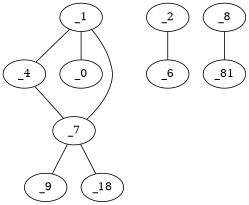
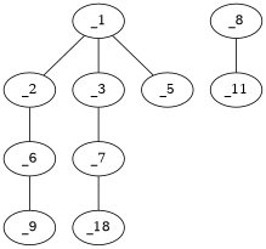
  graph {
    node [charge=0 chem=1 symbol="C  " x=4.5981 y=-0.866]
    edge [valence=1]
    _1 [chem=17 symbol="Si "]
    _2 [chem=2 symbol="O  " x=5.4641 y=-0.366]
-   _3 [chem=2 symbol="O  " x=3.7321 y=-1.366 label=_4]
-   _5 [x=5.0981 y=-1.7321 label=_0]
+   _3 [chem=2 symbol="O  " x=3.7321 y=-1.366]
+   _5 [x=5.0981 y=-1.7321]
    _6 [x=6.3301]
    _7 [x=2.866]
    _9 [x=7.1962 y=-0.366]
    n8 [label=_18 x=2 y=-1.366]
    _8 [y=0.866]
-   _11 [x=4.0981 y=1.7321 label=_81]
-   _1 -- _7
+   _11 [x=4.0981 y=1.7321]
+   _1 -- _2
    _1 -- _3
    _1 -- _5
    _2 -- _6
    _3 -- _7
-   _7 -- _9
+   _6 -- _9
    _7 -- n8
    _8 -- _11
  }
